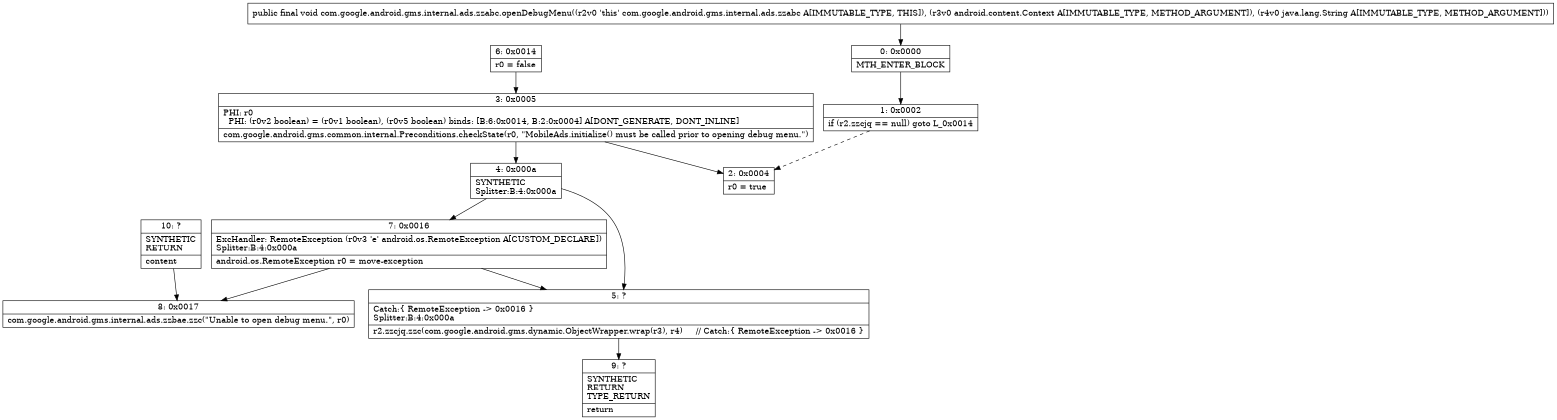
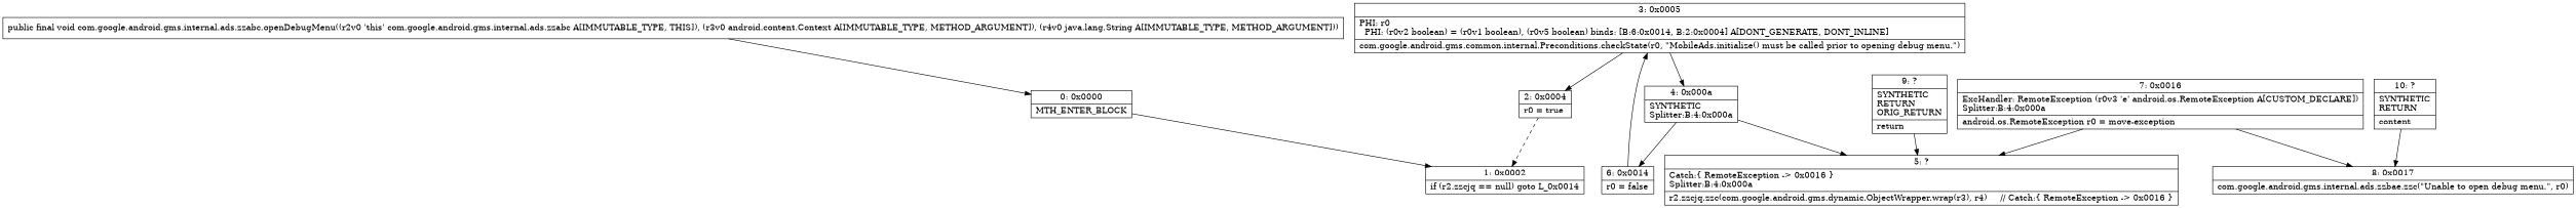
  digraph {
    node [shape=record]
    n1 [label="{0\:\ 0x0000|MTH_ENTER_BLOCK\l}"]
    n2 [label="{1\:\ 0x0002|if (r2.zzcjq == null) goto L_0x0014\l}"]
    n3 [label="{2\:\ 0x0004|r0 = true\l}"]
    n4 [label="{6\:\ 0x0014|r0 = false\l}"]
    n5 [label="{3\:\ 0x0005|PHI: r0 \l  PHI: (r0v2 boolean) = (r0v1 boolean), (r0v5 boolean) binds: [B:6:0x0014, B:2:0x0004] A[DONT_GENERATE, DONT_INLINE]\l|com.google.android.gms.common.internal.Preconditions.checkState(r0, \"MobileAds.initialize() must be called prior to opening debug menu.\")\l}"]
    n6 [label="{4\:\ 0x000a|SYNTHETIC\lSplitter:B:4:0x000a\l}"]
    n7 [label="{5\:\ ?|Catch:\{ RemoteException \-\> 0x0016 \}\lSplitter:B:4:0x000a\l|r2.zzcjq.zzc(com.google.android.gms.dynamic.ObjectWrapper.wrap(r3), r4)     \/\/ Catch:\{ RemoteException \-\> 0x0016 \}\l}"]
    n8 [label="{7\:\ 0x0016|ExcHandler: RemoteException (r0v3 'e' android.os.RemoteException A[CUSTOM_DECLARE])\lSplitter:B:4:0x000a\l|android.os.RemoteException r0 = move\-exception\l}"]
-   n9 [label="{9\:\ ?|SYNTHETIC\lRETURN\lTYPE_RETURN\l|return\l}"]
+   n9 [label="{9\:\ ?|SYNTHETIC\lRETURN\lORIG_RETURN\l|return\l}"]
    n10 [label="{8\:\ 0x0017|com.google.android.gms.internal.ads.zzbae.zzc(\"Unable to open debug menu.\", r0)\l}"]
    n11 [label="{10\:\ ?|SYNTHETIC\lRETURN\l|content\l}"]
    n12 [label="{public final void com.google.android.gms.internal.ads.zzabc.openDebugMenu((r2v0 'this' com.google.android.gms.internal.ads.zzabc A[IMMUTABLE_TYPE, THIS]), (r3v0 android.content.Context A[IMMUTABLE_TYPE, METHOD_ARGUMENT]), (r4v0 java.lang.String A[IMMUTABLE_TYPE, METHOD_ARGUMENT])) }"]
    n1 -> n2
-   n2 -> n3 [style=dashed]
+   n3 -> n2 [style=dashed]
    n4 -> n5
    n5 -> n3
    n5 -> n6
    n6 -> n7
-   n6 -> n8
-   n7 -> n9
+   n6 -> n4
+   n9 -> n7
    n8 -> n7
    n8 -> n10
    n11 -> n10
    n12 -> n1
  }
